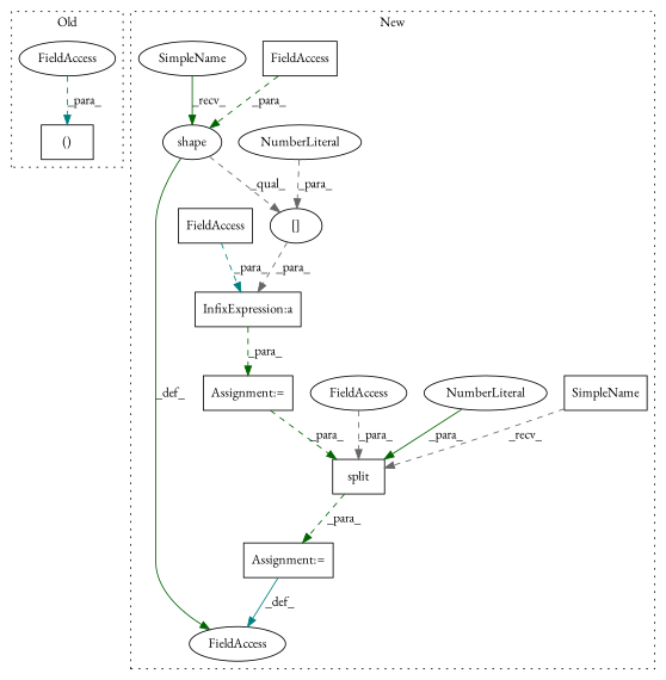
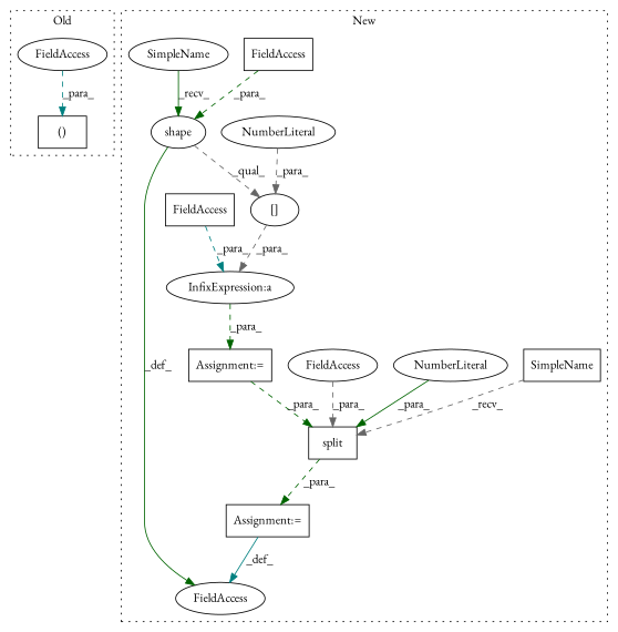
  digraph {
    fontname="EB Garamond"
    node [a=22 l=6 s=29478 shape=box fontname="EB Garamond"]
    edge [color=darkgreen style=dashed fontname="EB Garamond"]
    n1 [a=106 l=25 label="()"]
    n2 [label=FieldAccess shape=ellipse]
    n3 [a=32 l="6,1" label=shape s="34714,34726" shape=ellipse]
    n4 [a=7 l=1 label="Assignment:=" s=34767]
    n5 [a=7 l=1 label="Assignment:=" s=34706]
    n6 [a=2 l="20,1" label="[]" s="34708,34729" shape=ellipse]
    n7 [a=34 l=1 label=NumberLiteral s=34728 shape=ellipse]
    n8 [a=32 l="6,1" label=split s="34774,34795"]
-   n9 [a=27 l=3 label="InfixExpression:a" s=34730]
+   n9 [a=27 l=3 label="InfixExpression:a" s=34730 shape=ellipse]
    n10 [a=34 l=1 label=NumberLiteral s=34794 shape=ellipse]
    n11 [label=FieldAccess s=34733]
    n12 [label=FieldAccess s=34720]
    n13 [label=FieldAccess s=34780 shape=ellipse]
    n14 [label=FieldAccess s=34761 shape=ellipse]
    n15 [a=42 l=5 label=SimpleName s=34708 shape=ellipse]
    n16 [a=42 l=5 label=SimpleName s=34768]
    subgraph cluster_1 {
      label=Old
      style=dotted
      n1
      n2
    }
    subgraph cluster_2 {
      label=New
      style=dotted
      n3
      n4
      n5
      n6
      n7
      n8
      n9
      n10
      n11
      n12
      n13
      n14
      n15
      n16
    }
    n2 -> n1 [label=_para_ color=teal]
    n3 -> n6 [label=_qual_ color=gray40]
    n3 -> n14 [label=_def_ style=solid]
    n4 -> n14 [label=_def_ color=teal style=solid]
    n5 -> n8 [label=_para_]
    n6 -> n9 [label=_para_ color=gray40]
    n7 -> n6 [label=_para_ color=gray40]
    n8 -> n4 [label=_para_]
    n9 -> n5 [label=_para_]
    n10 -> n8 [label=_para_ style=solid]
    n11 -> n9 [label=_para_ color=teal]
    n12 -> n3 [label=_para_]
    n13 -> n8 [label=_para_ color=gray40]
    n15 -> n3 [label=_recv_ style=solid]
    n16 -> n8 [label=_recv_ color=gray40]
  }
